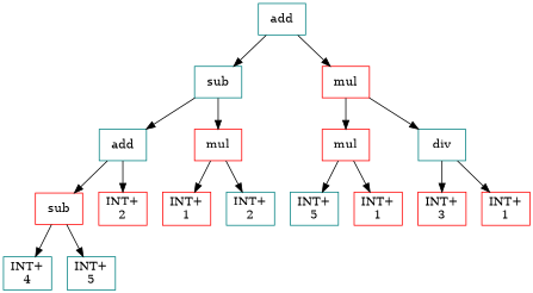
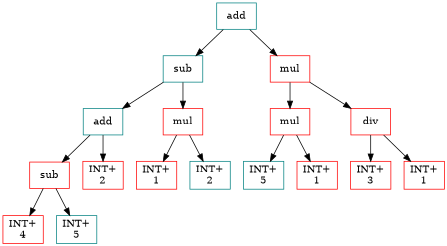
  digraph {
    node [color=red shape=box]
    n1 [color=teal label=add]
    n2 [color=teal label=sub]
    n3 [label=mul]
    n4 [color=teal label=add]
    n5 [label=mul]
    n6 [label=mul]
-   n7 [color=teal label=div]
+   n7 [label=div]
    n8 [label=sub]
    n9 [label="INT+\n2"]
    n10 [label="INT+\n1"]
    n11 [color=teal label="INT+\n2"]
-   n12 [color=teal label="INT+\n4"]
+   n12 [label="INT+\n4"]
    n13 [color=teal label="INT+\n5"]
    n14 [color=teal label="INT+\n5"]
    n15 [label="INT+\n1"]
    n16 [label="INT+\n3"]
    n17 [label="INT+\n1"]
    n1 -> n2
    n1 -> n3
    n2 -> n4
    n2 -> n5
    n3 -> n6
    n3 -> n7
    n4 -> n8
    n4 -> n9
    n5 -> n10
    n5 -> n11
    n6 -> n14
    n6 -> n15
    n7 -> n16
    n7 -> n17
    n8 -> n12
    n8 -> n13
  }
